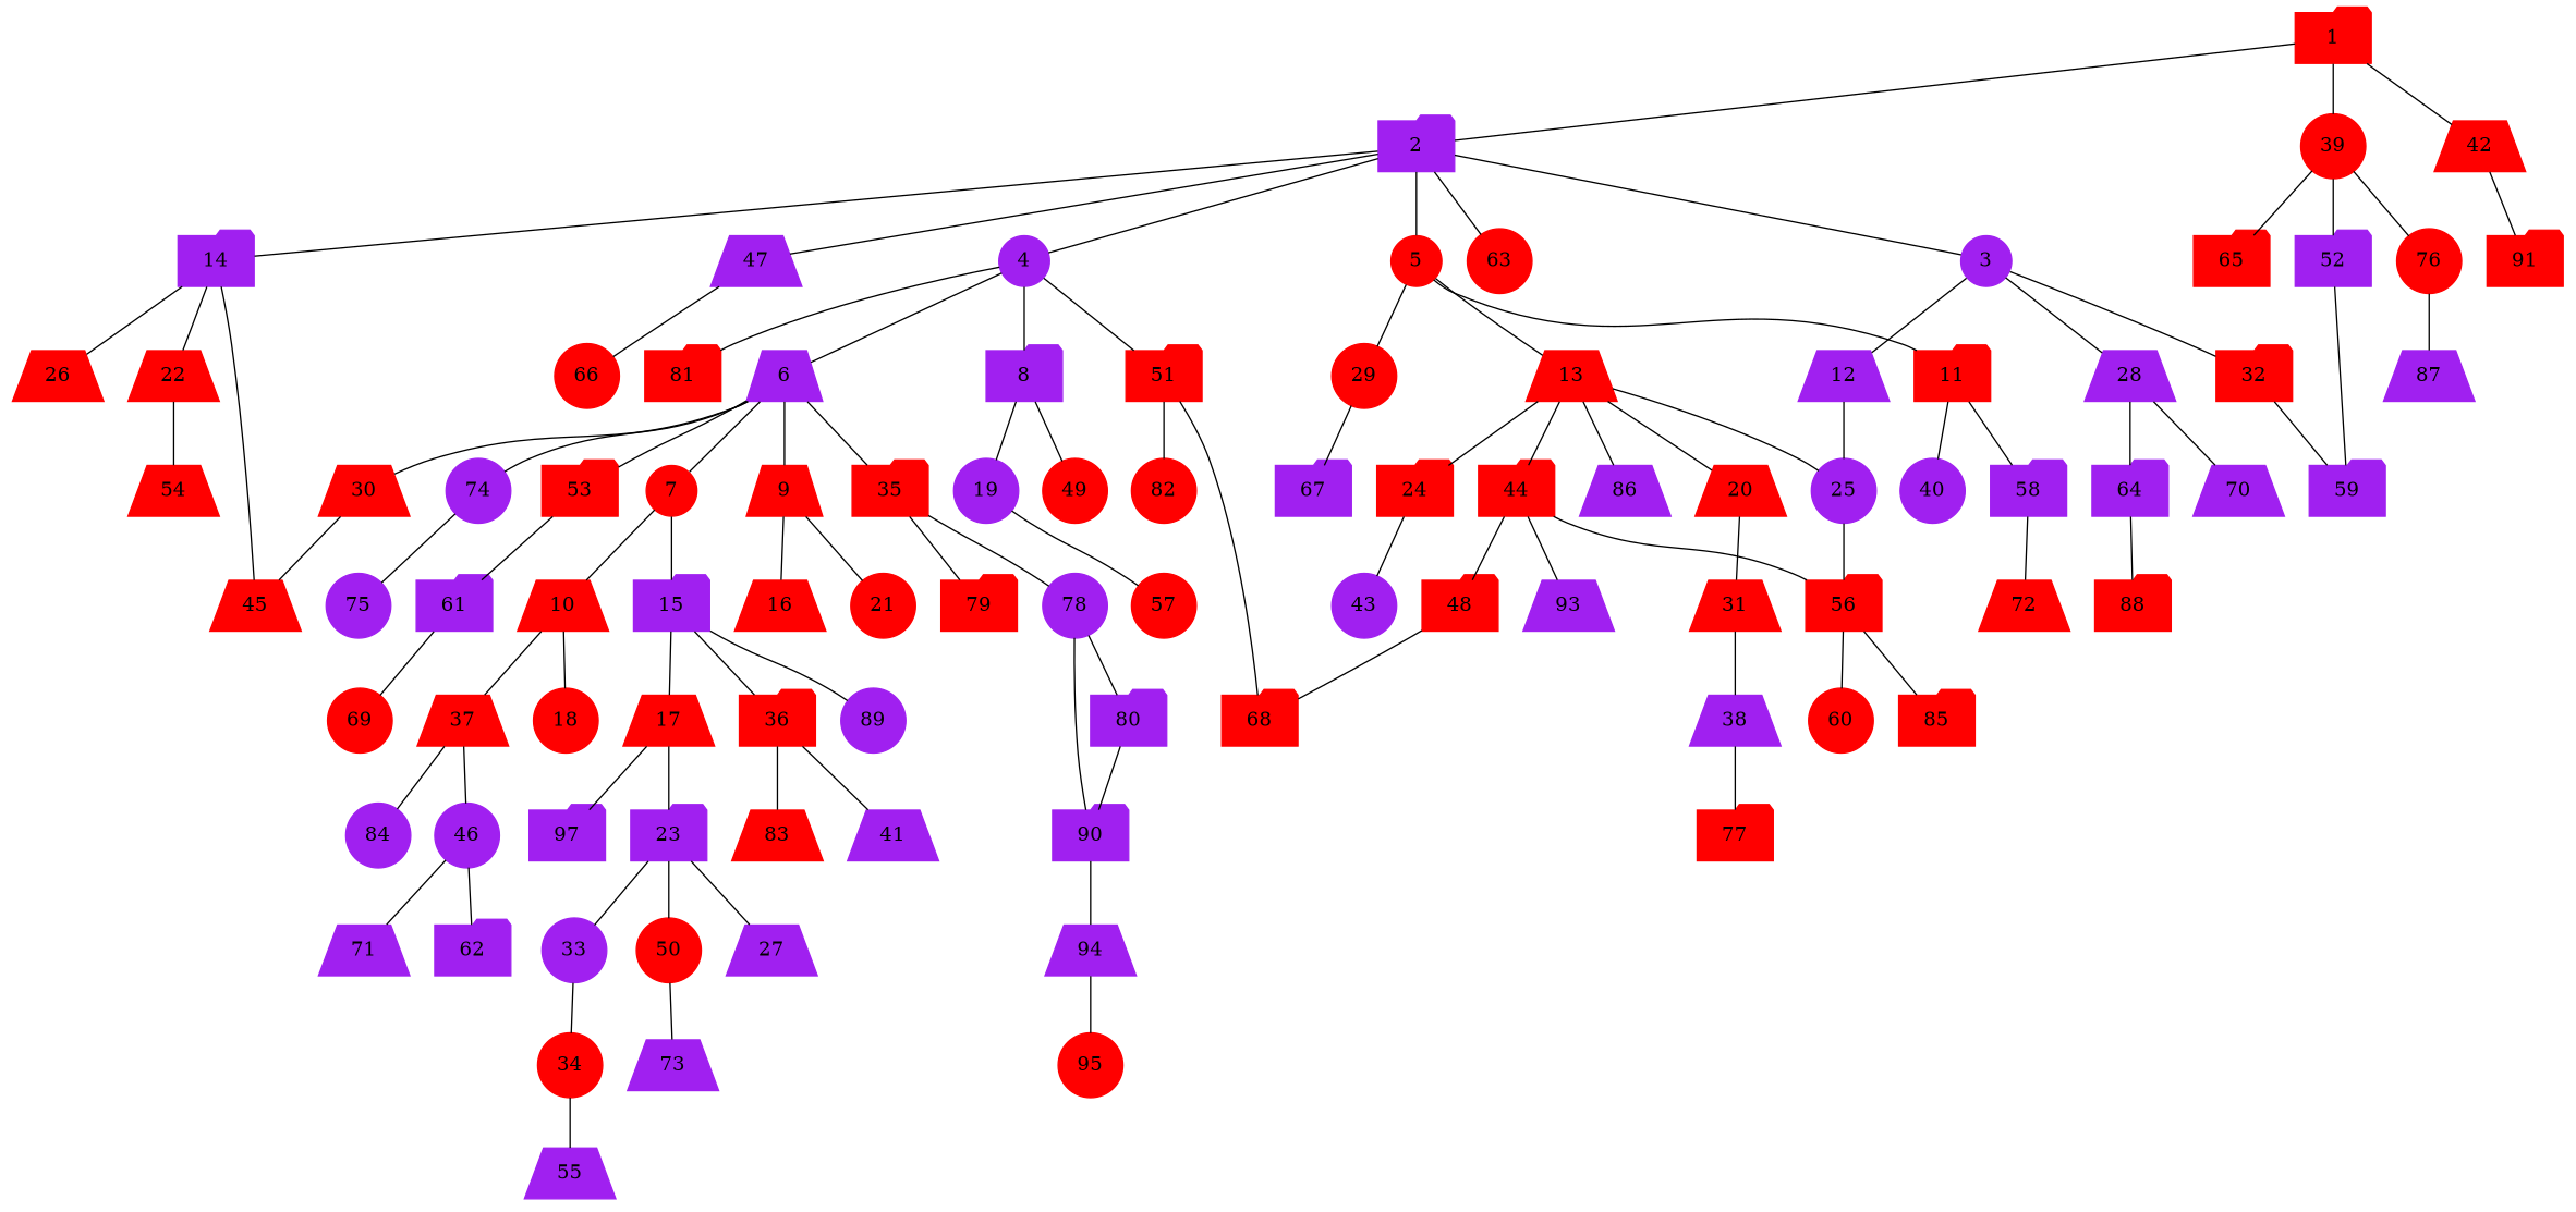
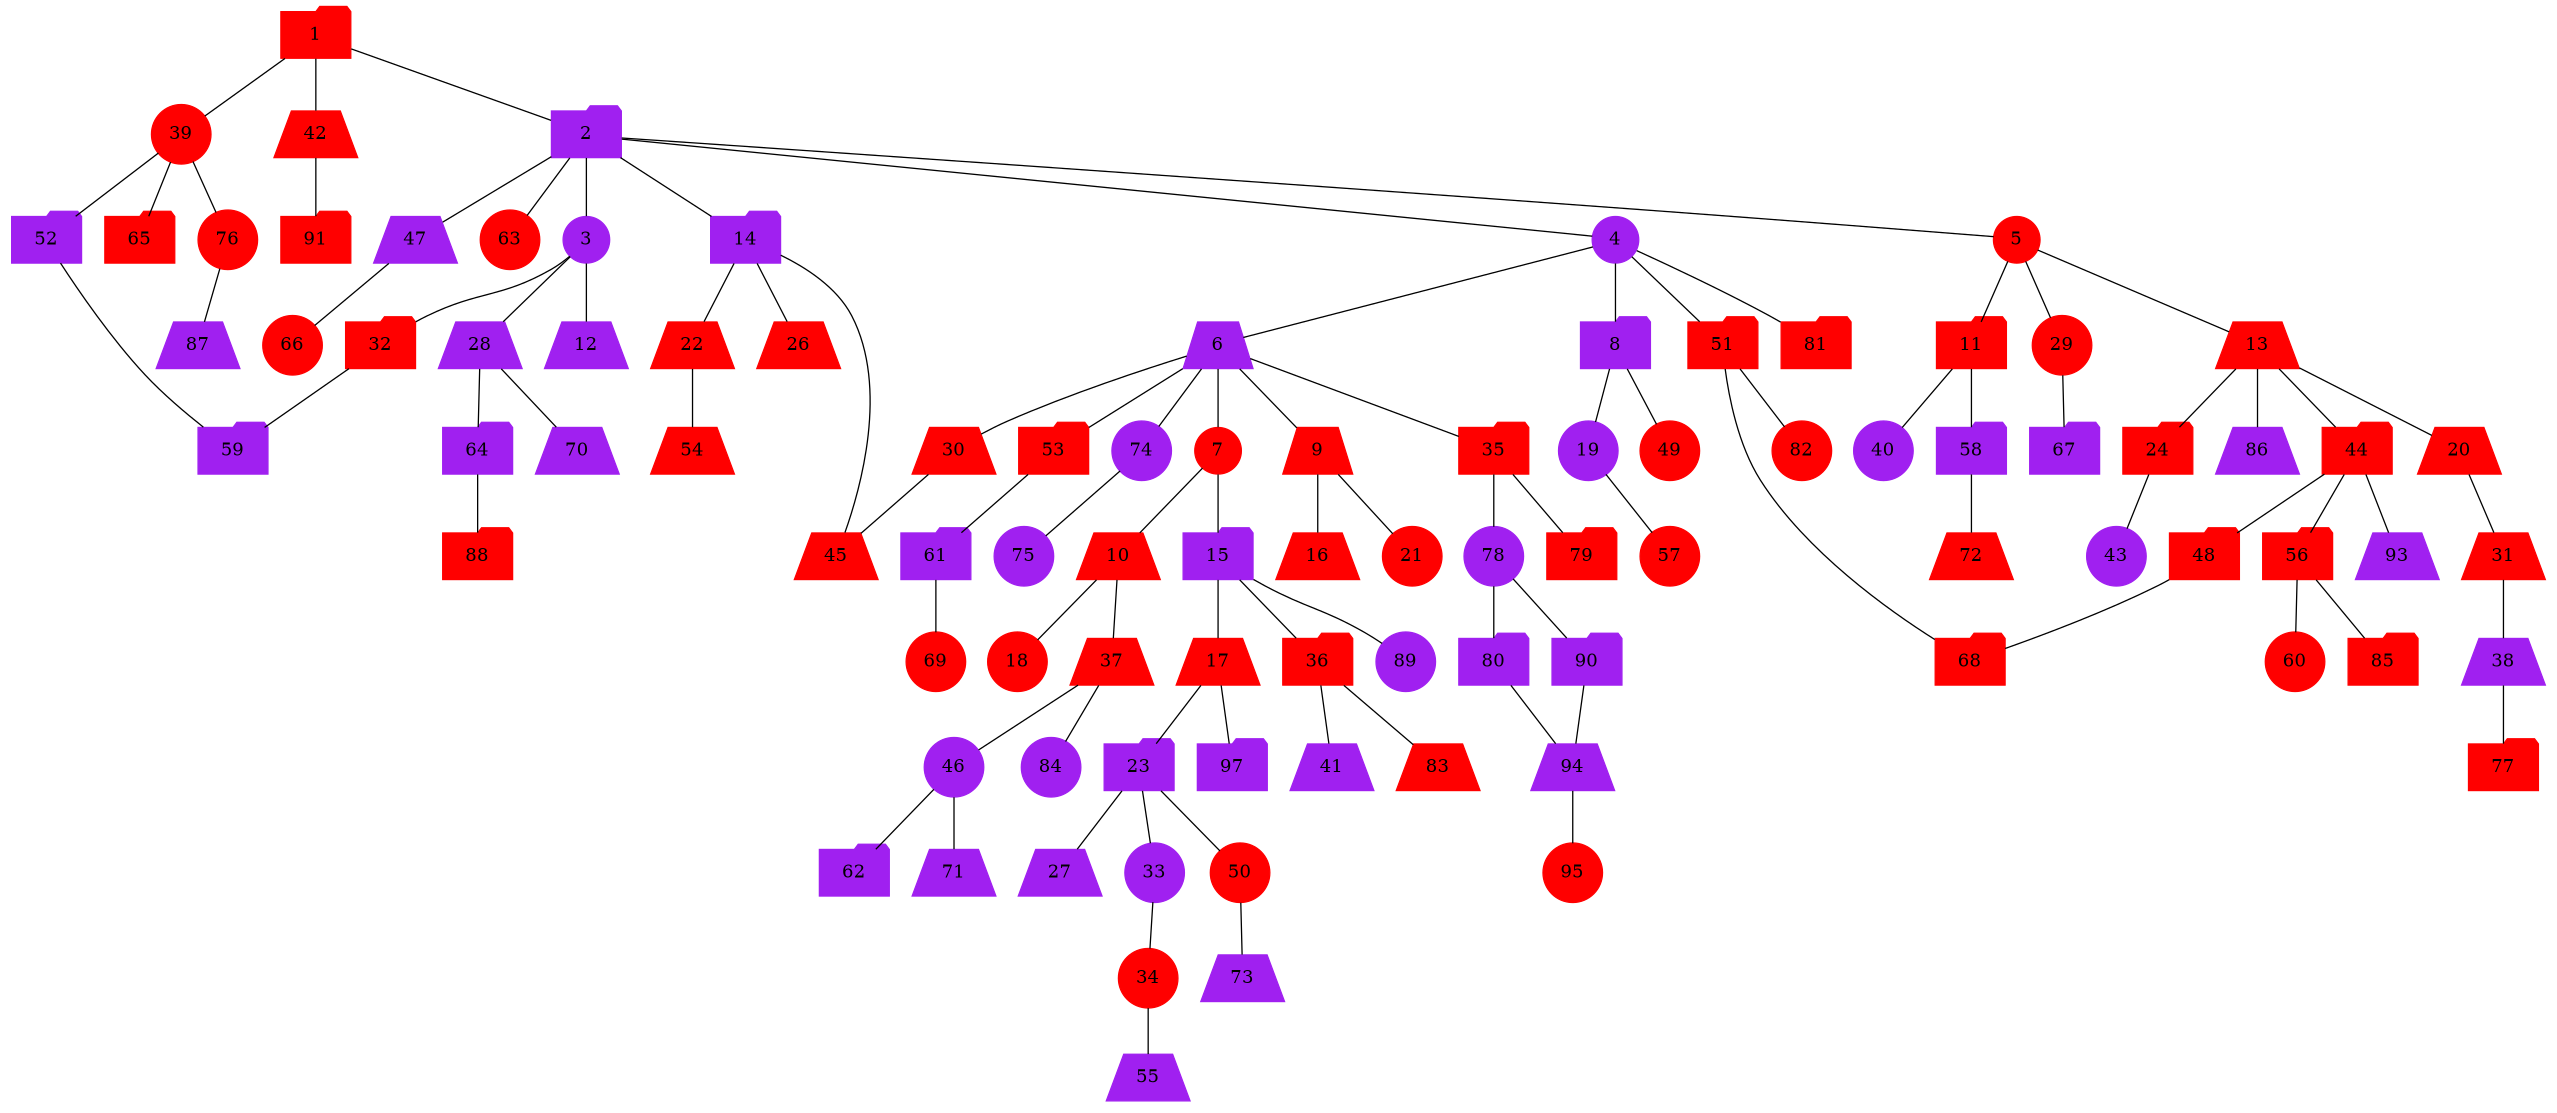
  graph {
    node [color=red shape=folder style=filled]
    2 [color=purple]
    1
    39 [shape=circle]
    42 [shape=trapezium]
    3 [color=purple shape=circle]
    4 [color=purple shape=circle]
    5 [shape=circle]
    14 [color=purple]
    47 [color=purple shape=trapezium]
    63 [shape=circle]
    52 [color=purple]
    65
    76 [shape=circle]
    91
    12 [color=purple shape=trapezium]
    28 [color=purple shape=trapezium]
    32
    6 [color=purple shape=trapezium]
    8 [color=purple]
    51
    81
    11
    13 [shape=trapezium]
    29 [shape=circle]
    22 [shape=trapezium]
    26 [shape=trapezium]
    45 [shape=trapezium]
    66 [shape=circle]
-   25 [color=purple shape=circle]
    64 [color=purple]
    70 [color=purple shape=trapezium]
    59 [color=purple]
    7 [shape=circle]
    9 [shape=trapezium]
    30 [shape=trapezium]
    35
    53
    74 [color=purple shape=circle]
    19 [color=purple shape=circle]
    49 [shape=circle]
    68
    82 [shape=circle]
    40 [color=purple shape=circle]
    58 [color=purple]
    20 [shape=trapezium]
    24
    44
    86 [color=purple shape=trapezium]
    67 [color=purple]
    10 [shape=trapezium]
    15 [color=purple]
    16 [shape=trapezium]
    21 [shape=circle]
    78 [color=purple shape=circle]
    79
    61 [color=purple]
    75 [color=purple shape=circle]
    18 [shape=circle]
    37 [shape=trapezium]
    17 [shape=trapezium]
    36
    89 [color=purple shape=circle]
    57 [shape=circle]
    46 [color=purple shape=circle]
    84 [color=purple shape=circle]
    72 [shape=trapezium]
    56
    31 [shape=trapezium]
    43 [color=purple shape=circle]
    48
    93 [color=purple shape=trapezium]
    54 [shape=trapezium]
    23 [color=purple]
    n74 [color=purple label=97]
    41 [color=purple shape=trapezium]
    83 [shape=trapezium]
    27 [color=purple shape=trapezium]
    33 [color=purple shape=circle]
    50 [shape=circle]
    38 [color=purple shape=trapezium]
    34 [shape=circle]
    73 [color=purple shape=trapezium]
    60 [shape=circle]
    85
    88
    77
    55 [color=purple shape=trapezium]
    80 [color=purple]
    90 [color=purple]
    62 [color=purple]
    71 [color=purple shape=trapezium]
    87 [color=purple shape=trapezium]
    69 [shape=circle]
    94 [color=purple shape=trapezium]
    95 [shape=circle]
    2 -- 3
    2 -- 4
    2 -- 5
    2 -- 14
    2 -- 47
    2 -- 63
    1 -- 2
    1 -- 39
    1 -- 42
    39 -- 52
    39 -- 65
    39 -- 76
    42 -- 91
    3 -- 12
    3 -- 28
    3 -- 32
    4 -- 6
    4 -- 8
    4 -- 51
    4 -- 81
    5 -- 11
    5 -- 13
    5 -- 29
    14 -- 22
    14 -- 26
    14 -- 45
    47 -- 66
    52 -- 59
    76 -- 87
-   12 -- 25
    28 -- 64
    28 -- 70
    32 -- 59
    6 -- 7
    6 -- 9
    6 -- 30
    6 -- 35
    6 -- 53
    6 -- 74
    8 -- 19
    8 -- 49
    51 -- 68
    51 -- 82
    11 -- 40
    11 -- 58
-   13 -- 25
    13 -- 20
    13 -- 24
    13 -- 44
    13 -- 86
    29 -- 67
    22 -- 54
-   25 -- 56
    64 -- 88
    7 -- 10
    7 -- 15
    9 -- 16
    9 -- 21
    30 -- 45
    35 -- 78
    35 -- 79
    53 -- 61
    74 -- 75
    19 -- 57
    58 -- 72
    20 -- 31
    24 -- 43
    44 -- 56
    44 -- 48
    44 -- 93
    10 -- 18
    10 -- 37
    15 -- 17
    15 -- 36
    15 -- 89
    78 -- 80
    78 -- 90
    61 -- 69
    37 -- 46
    37 -- 84
    17 -- 23
    17 -- n74
    36 -- 41
    36 -- 83
    46 -- 62
    46 -- 71
    56 -- 60
    56 -- 85
    31 -- 38
    48 -- 68
    23 -- 27
    23 -- 33
    23 -- 50
    33 -- 34
    50 -- 73
    38 -- 77
    34 -- 55
-   80 -- 90
+   80 -- 94
    90 -- 94
    94 -- 95
  }
